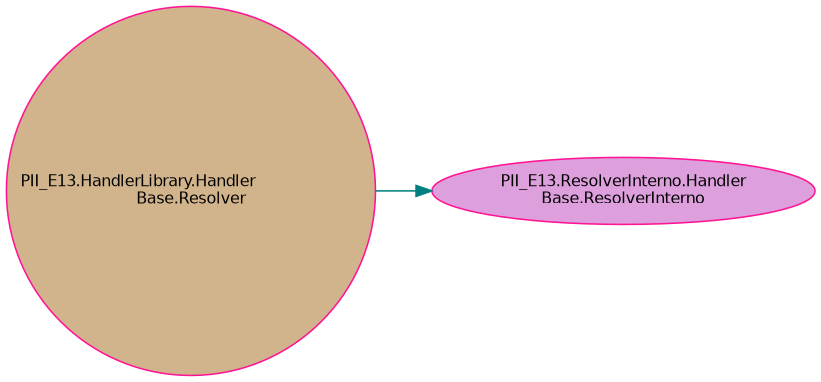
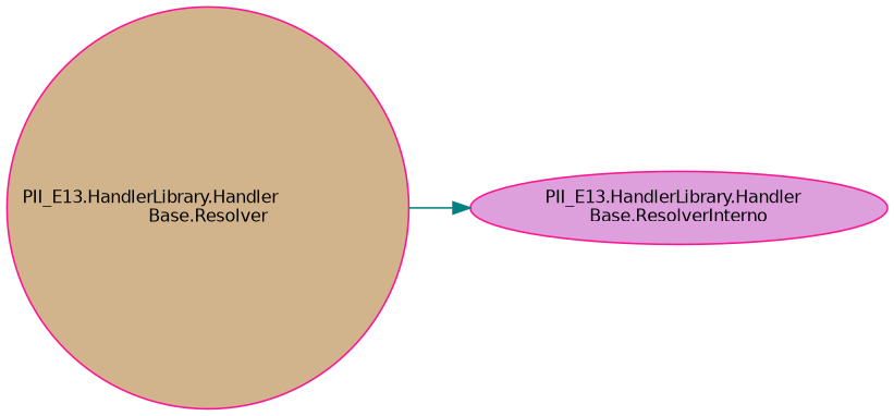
  digraph {
    rankdir=RL
    node [color=deeppink fontname=Helvetica fontsize=10 style=filled]
-   n1 [fillcolor=plum fontcolor=black height=0.2 label="PII_E13.ResolverInterno.Handler\lBase.ResolverInterno" shape=ellipse width=0.4]
+   n1 [fillcolor=plum fontcolor=black height=0.2 label="PII_E13.HandlerLibrary.Handler\lBase.ResolverInterno" shape=ellipse width=0.4]
    n2 [fillcolor=tan height=0.2 label="PII_E13.HandlerLibrary.Handler\lBase.Resolver" shape=circle width=0.4]
    n1 -> n2 [color=teal dir=back fontname=Helvetica fontsize=10 labelfontname=Helvetica labelfontsize=10 style=solid]
  }
